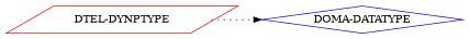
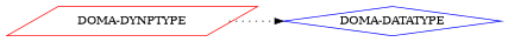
  digraph {
    rankdir=LR
-   "DTEL-DYNPTYPE" [color=red shape=parallelogram]
+   "DTEL-DYNPTYPE" [color=red shape=parallelogram label="DOMA-DYNPTYPE"]
    "DOMA-DATATYPE" [color=blue shape=diamond]
    "DTEL-DYNPTYPE" -> "DOMA-DATATYPE" [style=dotted]
  }
